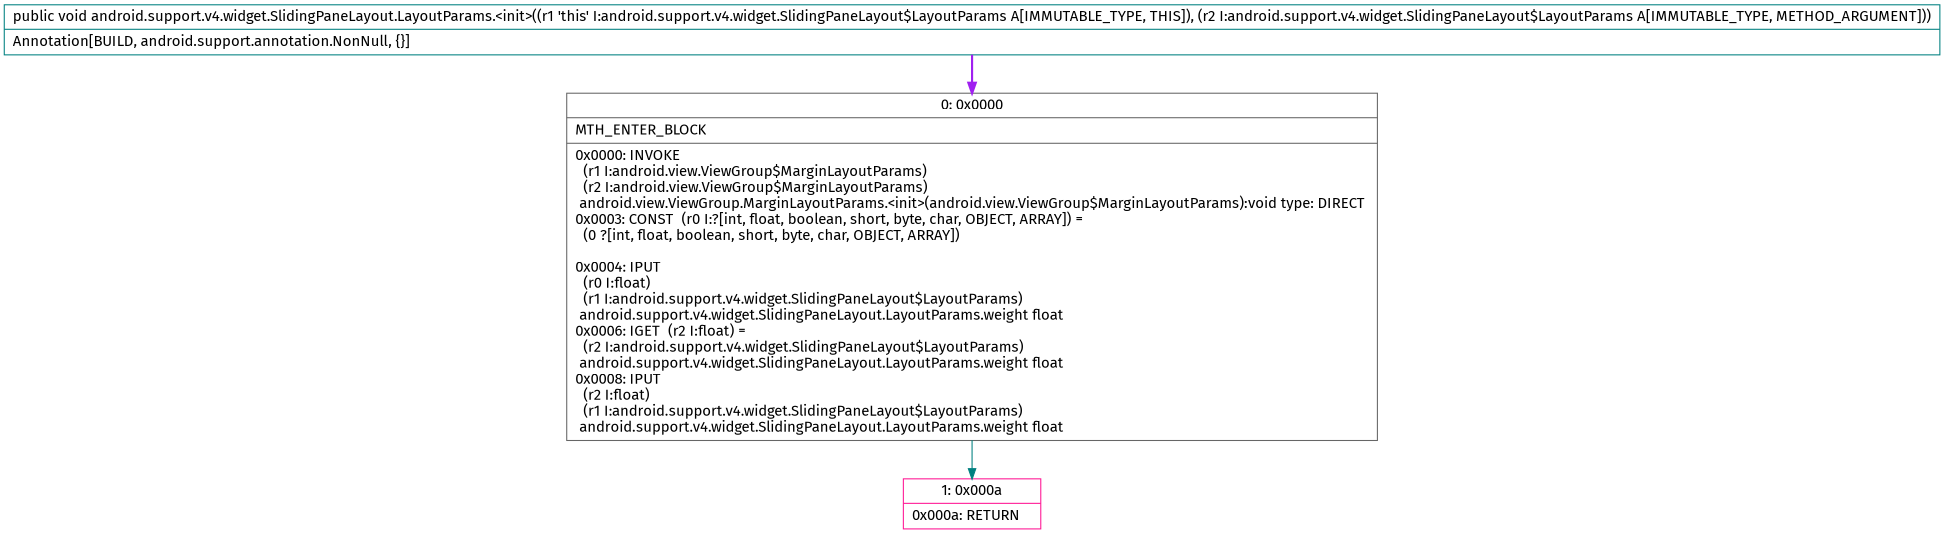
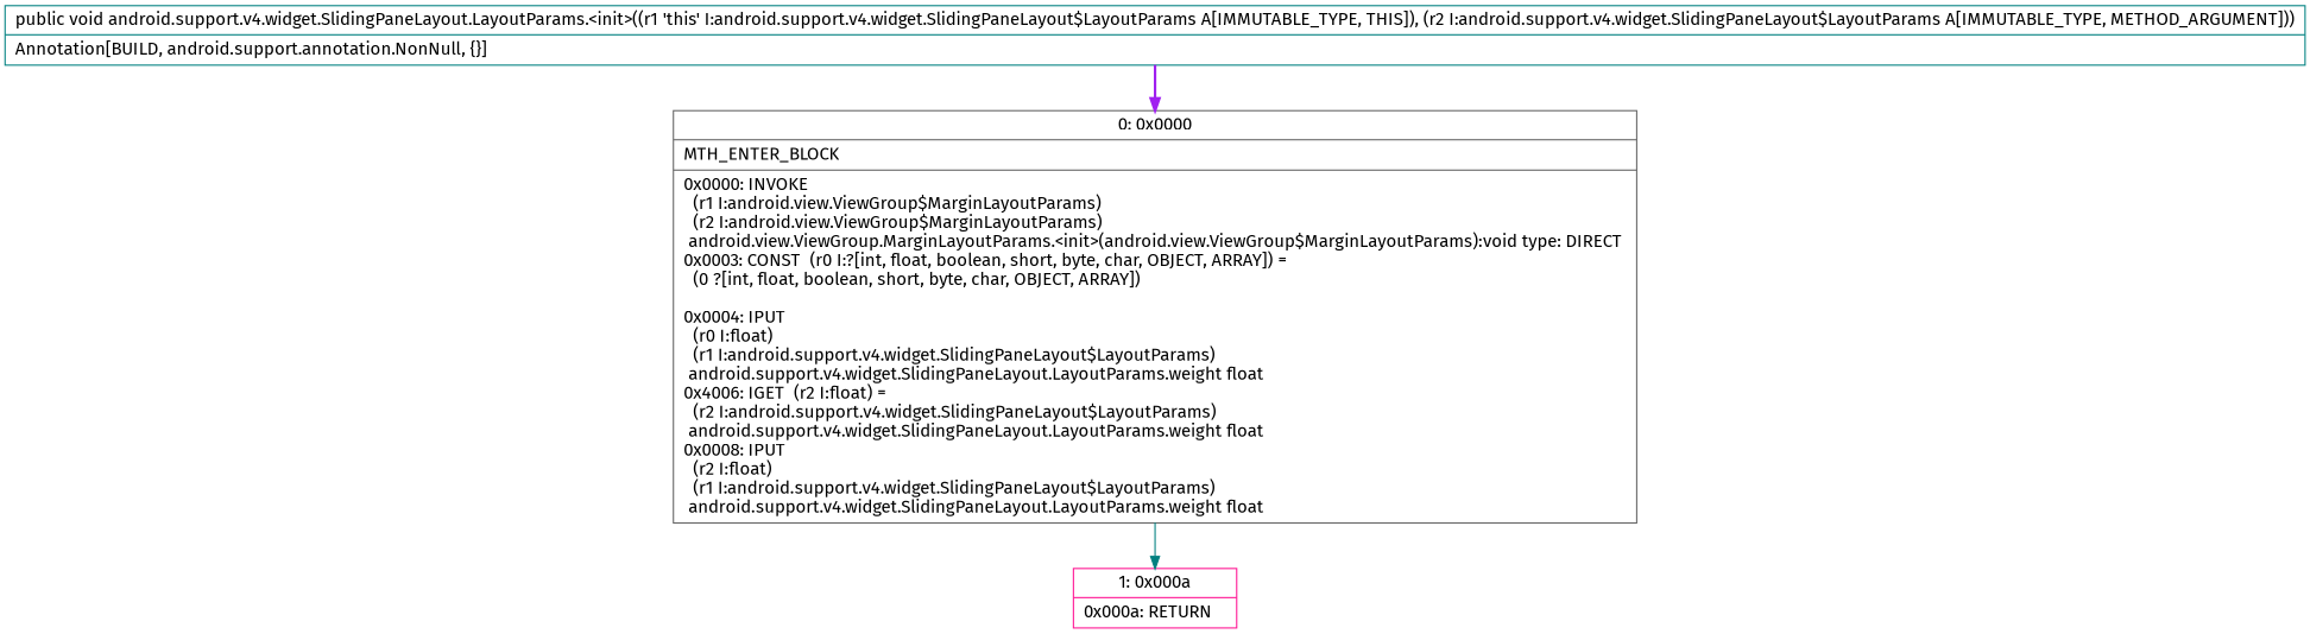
  digraph {
    fontname="Fira Sans"
    node [shape=record fontname="Fira Sans"]
    edge [fontname="Fira Sans"]
-   n1 [label="{0\:\ 0x0000|MTH_ENTER_BLOCK\l|0x0000: INVOKE  \l  (r1 I:android.view.ViewGroup$MarginLayoutParams)\l  (r2 I:android.view.ViewGroup$MarginLayoutParams)\l android.view.ViewGroup.MarginLayoutParams.\<init\>(android.view.ViewGroup$MarginLayoutParams):void type: DIRECT \l0x0003: CONST  (r0 I:?[int, float, boolean, short, byte, char, OBJECT, ARRAY]) = \l  (0 ?[int, float, boolean, short, byte, char, OBJECT, ARRAY])\l \l0x0004: IPUT  \l  (r0 I:float)\l  (r1 I:android.support.v4.widget.SlidingPaneLayout$LayoutParams)\l android.support.v4.widget.SlidingPaneLayout.LayoutParams.weight float \l0x0006: IGET  (r2 I:float) = \l  (r2 I:android.support.v4.widget.SlidingPaneLayout$LayoutParams)\l android.support.v4.widget.SlidingPaneLayout.LayoutParams.weight float \l0x0008: IPUT  \l  (r2 I:float)\l  (r1 I:android.support.v4.widget.SlidingPaneLayout$LayoutParams)\l android.support.v4.widget.SlidingPaneLayout.LayoutParams.weight float \l}" color=gray40]
+   n1 [label="{0\:\ 0x0000|MTH_ENTER_BLOCK\l|0x0000: INVOKE  \l  (r1 I:android.view.ViewGroup$MarginLayoutParams)\l  (r2 I:android.view.ViewGroup$MarginLayoutParams)\l android.view.ViewGroup.MarginLayoutParams.\<init\>(android.view.ViewGroup$MarginLayoutParams):void type: DIRECT \l0x0003: CONST  (r0 I:?[int, float, boolean, short, byte, char, OBJECT, ARRAY]) = \l  (0 ?[int, float, boolean, short, byte, char, OBJECT, ARRAY])\l \l0x0004: IPUT  \l  (r0 I:float)\l  (r1 I:android.support.v4.widget.SlidingPaneLayout$LayoutParams)\l android.support.v4.widget.SlidingPaneLayout.LayoutParams.weight float \l0x4006: IGET  (r2 I:float) = \l  (r2 I:android.support.v4.widget.SlidingPaneLayout$LayoutParams)\l android.support.v4.widget.SlidingPaneLayout.LayoutParams.weight float \l0x0008: IPUT  \l  (r2 I:float)\l  (r1 I:android.support.v4.widget.SlidingPaneLayout$LayoutParams)\l android.support.v4.widget.SlidingPaneLayout.LayoutParams.weight float \l}" color=gray40]
    n2 [label="{1\:\ 0x000a|0x000a: RETURN   \l}" color=deeppink]
    n3 [label="{public void android.support.v4.widget.SlidingPaneLayout.LayoutParams.\<init\>((r1 'this' I:android.support.v4.widget.SlidingPaneLayout$LayoutParams A[IMMUTABLE_TYPE, THIS]), (r2 I:android.support.v4.widget.SlidingPaneLayout$LayoutParams A[IMMUTABLE_TYPE, METHOD_ARGUMENT]))  | Annotation[BUILD, android.support.annotation.NonNull, \{\}]\l}" color=teal]
    n1 -> n2 [color=teal style=solid]
    n3 -> n1 [color=purple style=bold]
  }
